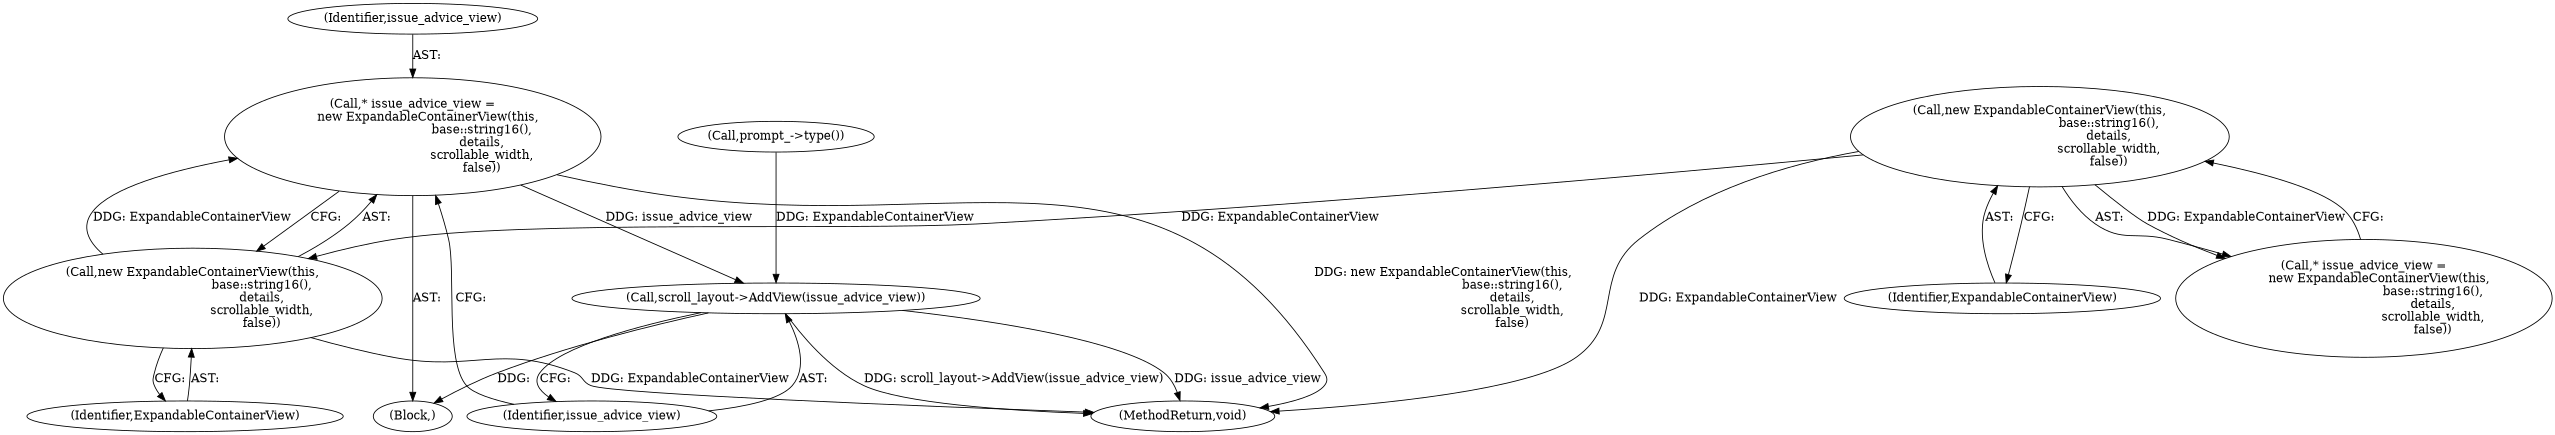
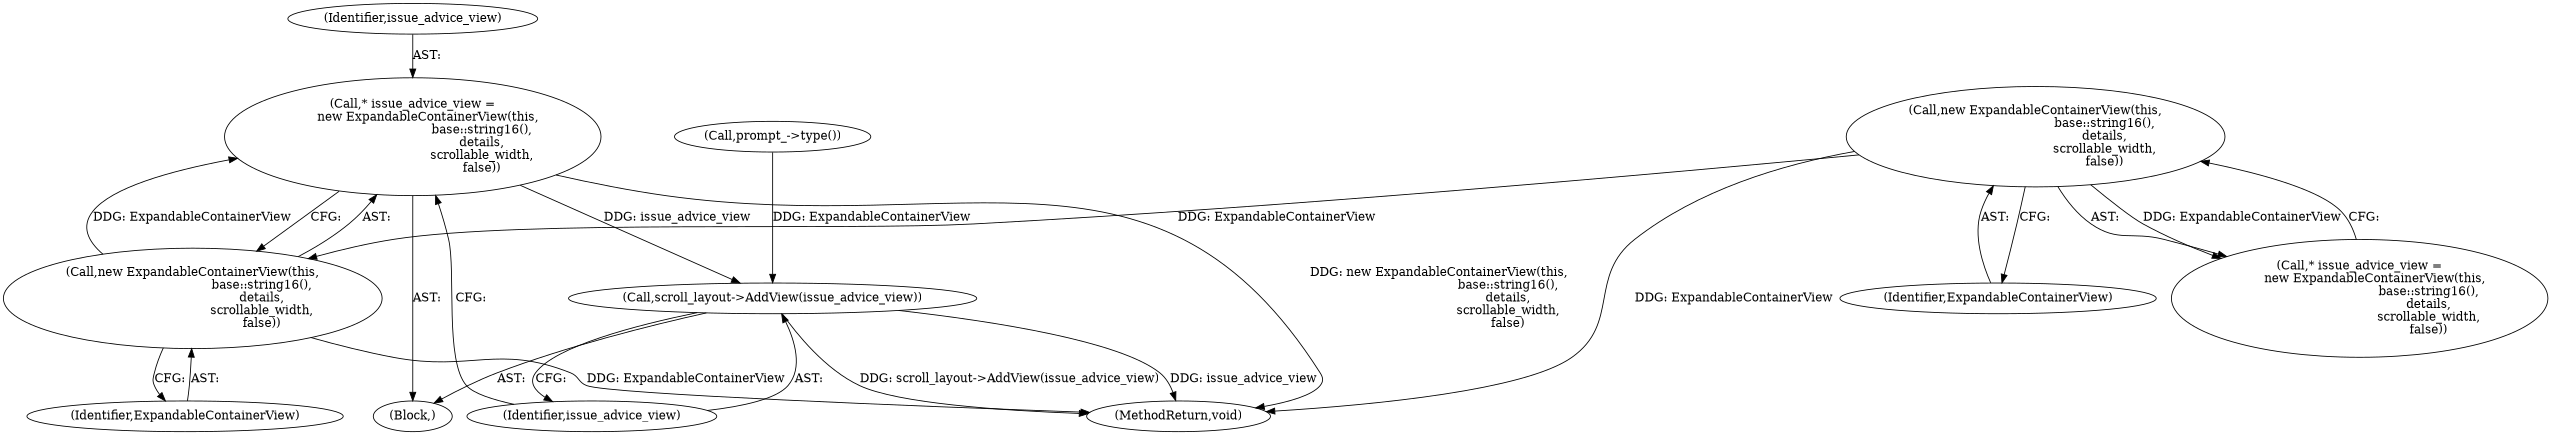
  digraph {
    n1 [label="(Call,* issue_advice_view =\n        new ExpandableContainerView(this,\n                                    base::string16(),\n                                    details,\n                                    scrollable_width,\n                                    false))"]
    n2 [label="(Call,new ExpandableContainerView(this,\n                                    base::string16(),\n                                    details,\n                                    scrollable_width,\n                                    false))"]
    n3 [label="(Call,scroll_layout->AddView(issue_advice_view))"]
    n4 [label="(MethodReturn,void)"]
    n5 [label="(Block,)"]
    n6 [label="(Identifier,ExpandableContainerView)"]
    n7 [label="(Identifier,issue_advice_view)"]
    n8 [label="(Call,new ExpandableContainerView(this,\n                                    base::string16(),\n                                    details,\n                                    scrollable_width,\n                                    false))"]
    n9 [label="(Identifier,ExpandableContainerView)"]
    n10 [label="(Call,* issue_advice_view =\n        new ExpandableContainerView(this,\n                                    base::string16(),\n                                    details,\n                                    scrollable_width,\n                                    false))"]
    n11 [label="(Call,prompt_->type())"]
    n12 [label="(Identifier,issue_advice_view)"]
    n1 -> n2 [label="CFG: "]
    n1 -> n3 [label="DDG: issue_advice_view"]
    n1 -> n4 [label="DDG: new ExpandableContainerView(this,\n                                    base::string16(),\n                                    details,\n                                    scrollable_width,\n                                    false)"]
    n1 -> n5 [label="AST: "]
    n2 -> n1 [label="AST: "]
    n2 -> n1 [label="DDG: ExpandableContainerView"]
    n2 -> n4 [label="DDG: ExpandableContainerView"]
    n2 -> n6 [label="CFG: "]
    n3 -> n4 [label="DDG: scroll_layout->AddView(issue_advice_view)"]
    n3 -> n4 [label="DDG: issue_advice_view"]
-   n3 -> n5 [label="DDG: "]
+   n3 -> n5 [label="AST: "]
    n3 -> n7 [label="CFG: "]
    n6 -> n2 [label="AST: "]
    n7 -> n1 [label="CFG: "]
    n7 -> n3 [label="AST: "]
    n8 -> n2 [label="DDG: ExpandableContainerView"]
    n8 -> n4 [label="DDG: ExpandableContainerView"]
    n8 -> n9 [label="CFG: "]
    n8 -> n10 [label="AST: "]
    n8 -> n10 [label="DDG: ExpandableContainerView"]
    n9 -> n8 [label="AST: "]
    n10 -> n8 [label="CFG: "]
    n11 -> n3 [label="DDG: ExpandableContainerView"]
    n12 -> n1 [label="AST: "]
  }
